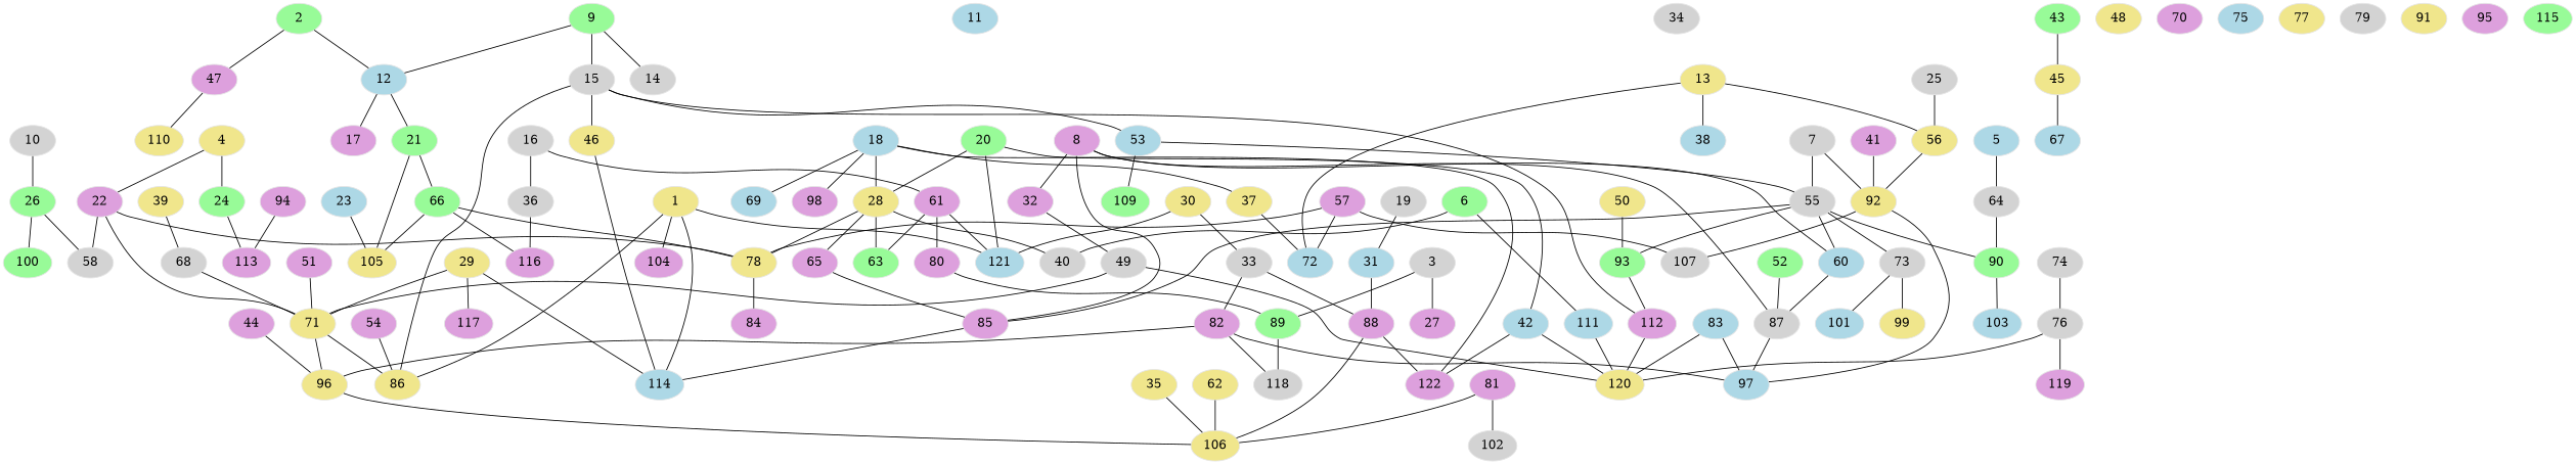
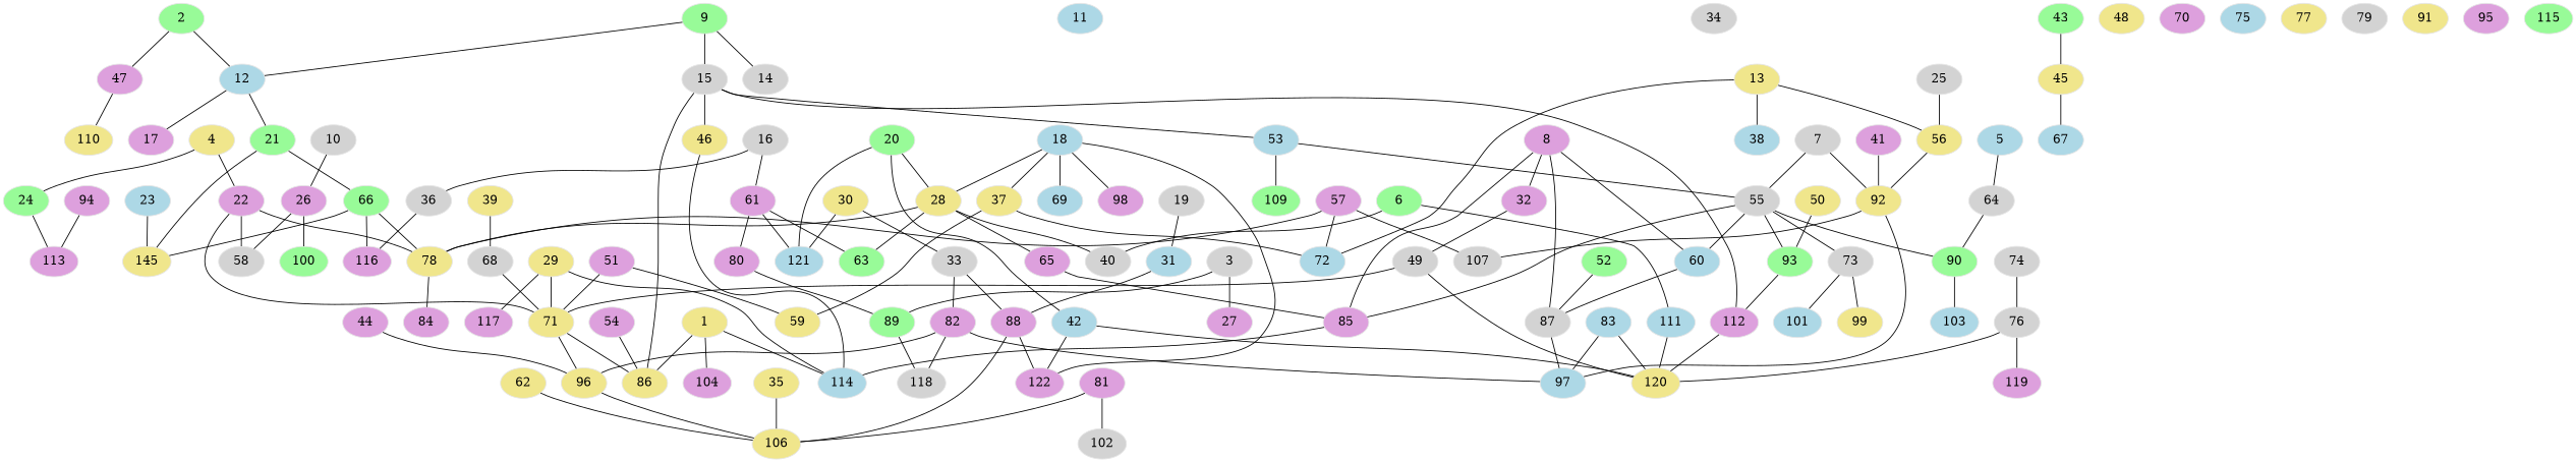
  graph {
    node [color=gray90 fillcolor=plum style=filled]
    1 [fillcolor=khaki]
    86 [fillcolor=khaki]
    104
    114 [fillcolor=lightblue]
    121 [fillcolor=lightblue]
    2 [fillcolor=palegreen]
    12 [fillcolor=lightblue]
    47
    17
    21 [fillcolor=palegreen]
    110 [fillcolor=khaki]
    3 [fillcolor=lightgrey]
    27
    89 [fillcolor=palegreen]
    118 [fillcolor=lightgrey]
    4 [fillcolor=khaki]
    22
    24 [fillcolor=palegreen]
    58 [fillcolor=lightgrey]
    71 [fillcolor=khaki]
    78 [fillcolor=khaki]
    113
    72 [fillcolor=lightblue]
    5 [fillcolor=lightblue]
    64 [fillcolor=lightgrey]
    90 [fillcolor=palegreen]
    6 [fillcolor=palegreen]
    40 [fillcolor=lightgrey]
    111 [fillcolor=lightblue]
    120 [fillcolor=khaki]
    7 [fillcolor=lightgrey]
    55 [fillcolor=lightgrey]
    92 [fillcolor=khaki]
    60 [fillcolor=lightblue]
    85
    93 [fillcolor=palegreen]
    73 [fillcolor=lightgrey]
    107 [fillcolor=lightgrey]
    97 [fillcolor=lightblue]
    8
    32
    87 [fillcolor=lightgrey]
    49 [fillcolor=lightgrey]
    9 [fillcolor=palegreen]
    14 [fillcolor=lightgrey]
    15 [fillcolor=lightgrey]
    46 [fillcolor=khaki]
    53 [fillcolor=lightblue]
    112
    10 [fillcolor=lightgrey]
-   26 [fillcolor=palegreen]
+   26
    100 [fillcolor=palegreen]
    11 [fillcolor=lightblue]
    66 [fillcolor=palegreen]
-   105 [fillcolor=khaki]
+   105 [fillcolor=khaki label=145]
    13 [fillcolor=khaki]
    38 [fillcolor=lightblue]
    56 [fillcolor=khaki]
    109 [fillcolor=palegreen]
    16 [fillcolor=lightgrey]
    36 [fillcolor=lightgrey]
    61
    116
    63 [fillcolor=palegreen]
    80
    18 [fillcolor=lightblue]
    28 [fillcolor=khaki]
    37 [fillcolor=khaki]
    69 [fillcolor=lightblue]
    122
    98
    65
+   59 [fillcolor=khaki]
    19 [fillcolor=lightgrey]
    31 [fillcolor=lightblue]
    88
    20 [fillcolor=palegreen]
    42 [fillcolor=lightblue]
    96 [fillcolor=khaki]
    84
    23 [fillcolor=lightblue]
    25 [fillcolor=lightgrey]
    29 [fillcolor=khaki]
    117
    30 [fillcolor=khaki]
    33 [fillcolor=lightgrey]
    82
    106 [fillcolor=khaki]
    34 [fillcolor=lightgrey]
    35 [fillcolor=khaki]
    39 [fillcolor=khaki]
    68 [fillcolor=lightgrey]
    41
    43 [fillcolor=palegreen]
    45 [fillcolor=khaki]
    67 [fillcolor=lightblue]
    44
    48 [fillcolor=khaki]
    50 [fillcolor=khaki]
    51
    52 [fillcolor=palegreen]
    54
    99 [fillcolor=khaki]
    101 [fillcolor=lightblue]
    103 [fillcolor=lightblue]
    57
    62 [fillcolor=khaki]
    70
    74 [fillcolor=lightgrey]
    76 [fillcolor=lightgrey]
    119
    75 [fillcolor=lightblue]
    77 [fillcolor=khaki]
    79 [fillcolor=lightgrey]
    81
    102 [fillcolor=lightgrey]
    83 [fillcolor=lightblue]
    91 [fillcolor=khaki]
    94
    95
    115 [fillcolor=palegreen]
    1 -- 86
    1 -- 104
    1 -- 114
-   1 -- 121
    2 -- 12
    2 -- 47
    12 -- 17
    12 -- 21
    47 -- 110
    21 -- 66
    21 -- 105
    3 -- 27
    3 -- 89
    89 -- 118
    4 -- 22
    4 -- 24
    22 -- 58
    22 -- 71
    22 -- 78
    24 -- 113
    71 -- 86
    71 -- 96
    78 -- 84
    5 -- 64
    64 -- 90
    90 -- 103
    6 -- 40
    6 -- 111
    111 -- 120
    7 -- 55
    7 -- 92
    55 -- 90
    55 -- 60
    55 -- 85
    55 -- 93
    55 -- 73
    92 -- 107
    92 -- 97
    60 -- 87
    85 -- 114
    93 -- 112
    73 -- 99
    73 -- 101
    8 -- 60
    8 -- 85
    8 -- 32
    8 -- 87
    32 -- 49
    87 -- 97
    49 -- 71
    49 -- 120
    9 -- 12
    9 -- 14
    9 -- 15
    15 -- 86
    15 -- 46
    15 -- 53
    15 -- 112
    46 -- 114
    53 -- 55
    53 -- 109
    112 -- 120
    10 -- 26
    26 -- 58
    26 -- 100
    66 -- 78
    66 -- 105
    66 -- 116
    13 -- 72
    13 -- 38
    13 -- 56
    56 -- 92
    16 -- 36
    16 -- 61
    36 -- 116
    61 -- 121
    61 -- 63
    61 -- 80
    80 -- 89
    18 -- 28
    18 -- 37
    18 -- 69
    18 -- 122
    18 -- 98
    28 -- 78
    28 -- 40
    28 -- 63
    28 -- 65
    37 -- 72
+   37 -- 59
    65 -- 85
    19 -- 31
    31 -- 88
    88 -- 122
    88 -- 106
    20 -- 121
    20 -- 28
    20 -- 42
    42 -- 120
    42 -- 122
    96 -- 106
    23 -- 105
    25 -- 56
    29 -- 114
    29 -- 71
    29 -- 117
    30 -- 121
    30 -- 33
    33 -- 88
    33 -- 82
    82 -- 118
    82 -- 97
    82 -- 96
    35 -- 106
    39 -- 68
    68 -- 71
    41 -- 92
    43 -- 45
    45 -- 67
    44 -- 96
    50 -- 93
    51 -- 71
+   51 -- 59
    52 -- 87
    54 -- 86
    57 -- 78
    57 -- 72
    57 -- 107
    62 -- 106
    74 -- 76
    76 -- 120
    76 -- 119
    81 -- 106
    81 -- 102
    83 -- 120
    83 -- 97
    94 -- 113
  }
